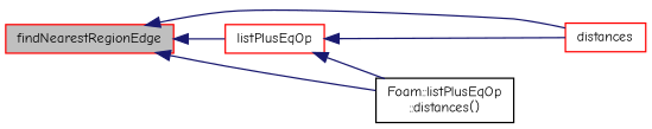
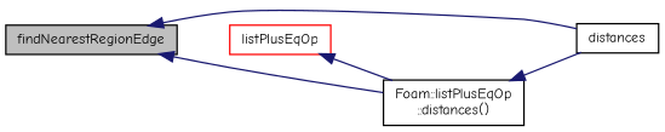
  digraph {
    fontname="Comic Neue"
    rankdir=LR
    node [color=black fontname="Comic Neue" fontsize=10 shape=record]
    edge [color=midnightblue dir=back fontname="Comic Neue" fontsize=10 labelfontname=FreeSans labelfontsize=10 style=solid]
-   n1 [color=red fillcolor=grey75 fontcolor=black height=0.2 label=findNearestRegionEdge style=filled width=0.4]
-   n2 [color=red height=0.2 label=distances width=0.4]
+   n1 [fillcolor=grey75 fontcolor=black height=0.2 label=findNearestRegionEdge style=filled width=0.4]
+   n2 [height=0.2 label=distances width=0.4]
    n3 [color=red height=0.2 label=listPlusEqOp width=0.4]
    n4 [height=0.2 label="Foam::listPlusEqOp\l::distances()" width=0.4]
    n1 -> n2
-   n1 -> n3
    n1 -> n4
-   n3 -> n2
+   n4 -> n2
    n3 -> n4
  }
